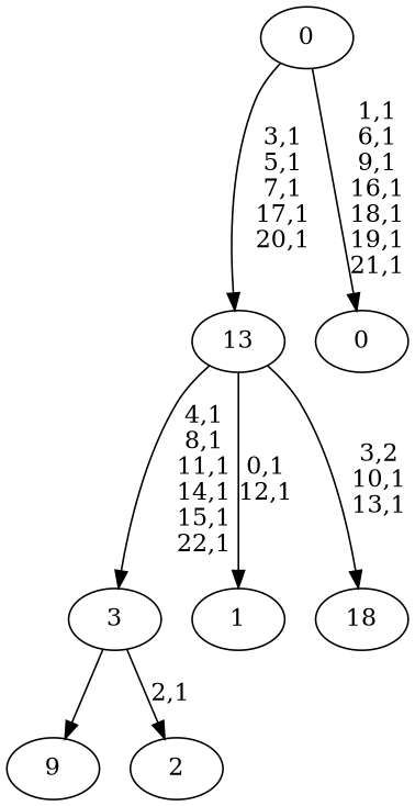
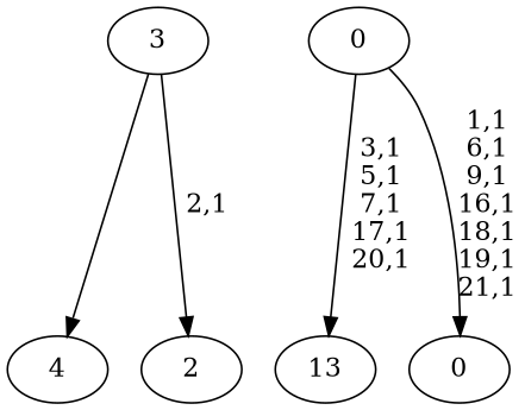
  digraph {
-   n1 [label=9]
+   n1 [label=4]
    n2 [label=3]
    n3 [label=2]
-   n4 [label=1]
    13
-   18
    n7 [label=0]
    0
    n2 -> n1
    n2 -> n3 [label="2,1"]
-   13 -> n2 [label="4,1\n8,1\n11,1\n14,1\n15,1\n22,1"]
-   13 -> n4 [label="0,1\n12,1"]
-   13 -> 18 [label="3,2\n10,1\n13,1"]
    0 -> 13 [label="3,1\n5,1\n7,1\n17,1\n20,1"]
    0 -> n7 [label="1,1\n6,1\n9,1\n16,1\n18,1\n19,1\n21,1"]
  }
